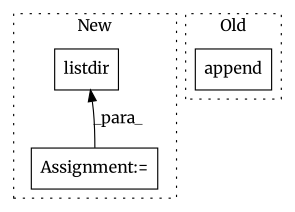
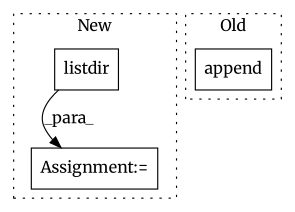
  digraph {
    fontname=Merriweather
    node [a=32 shape=box fontname=Merriweather]
    n1 [l="8,1" label=listdir s="3001,3033"]
    n2 [a=7 l="53,2" label="Assignment:=" s="2927,3034"]
    n3 [l="7,1" label=append s="2939,2953"]
    subgraph cluster_1 {
      label=New
      style=dotted
      n1
      n2
    }
    subgraph cluster_2 {
      label=Old
      style=dotted
      n3
    }
-   n2 -> n1 [label=_para_ fontname=Merriweather]
+   n1 -> n2 [label=_para_ fontname=Merriweather]
  }
